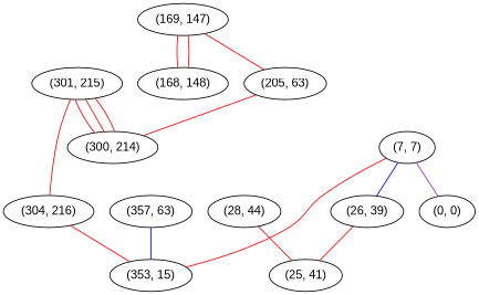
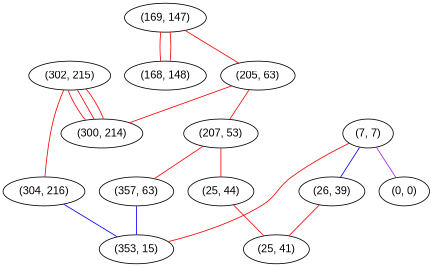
  graph {
    fontname="Liberation Sans"
    node [fontname="Liberation Sans"]
    edge [color=red fontname="Liberation Sans" weight=1]
-   "(301, 215)"
+   "(301, 215)" [label="(302, 215)"]
    "(300, 214)"
    "(304, 216)"
    "(353, 15)"
    "(169, 147)"
    "(205, 63)"
    "(168, 148)"
-   "(25, 44)" [label="(28, 44)"]
+   "(207, 53)"
+   "(25, 44)"
    "(357, 63)"
    "(25, 41)"
    "(7, 7)"
    "(26, 39)"
    "(0, 0)"
    "(301, 215)" -- "(300, 214)"
    "(301, 215)" -- "(300, 214)"
    "(301, 215)" -- "(300, 214)"
    "(301, 215)" -- "(304, 216)"
-   "(304, 216)" -- "(353, 15)" [weight=3]
+   "(304, 216)" -- "(353, 15)" [color=blue weight=3]
    "(169, 147)" -- "(205, 63)"
    "(169, 147)" -- "(168, 148)"
    "(169, 147)" -- "(168, 148)"
    "(205, 63)" -- "(300, 214)"
+   "(205, 63)" -- "(207, 53)"
+   "(207, 53)" -- "(25, 44)"
+   "(207, 53)" -- "(357, 63)"
    "(25, 44)" -- "(25, 41)"
    "(357, 63)" -- "(353, 15)" [color=blue weight=3]
    "(7, 7)" -- "(353, 15)"
    "(7, 7)" -- "(26, 39)" [color=blue weight=3]
    "(7, 7)" -- "(0, 0)" [color=purple weight=4]
    "(26, 39)" -- "(25, 41)"
  }
